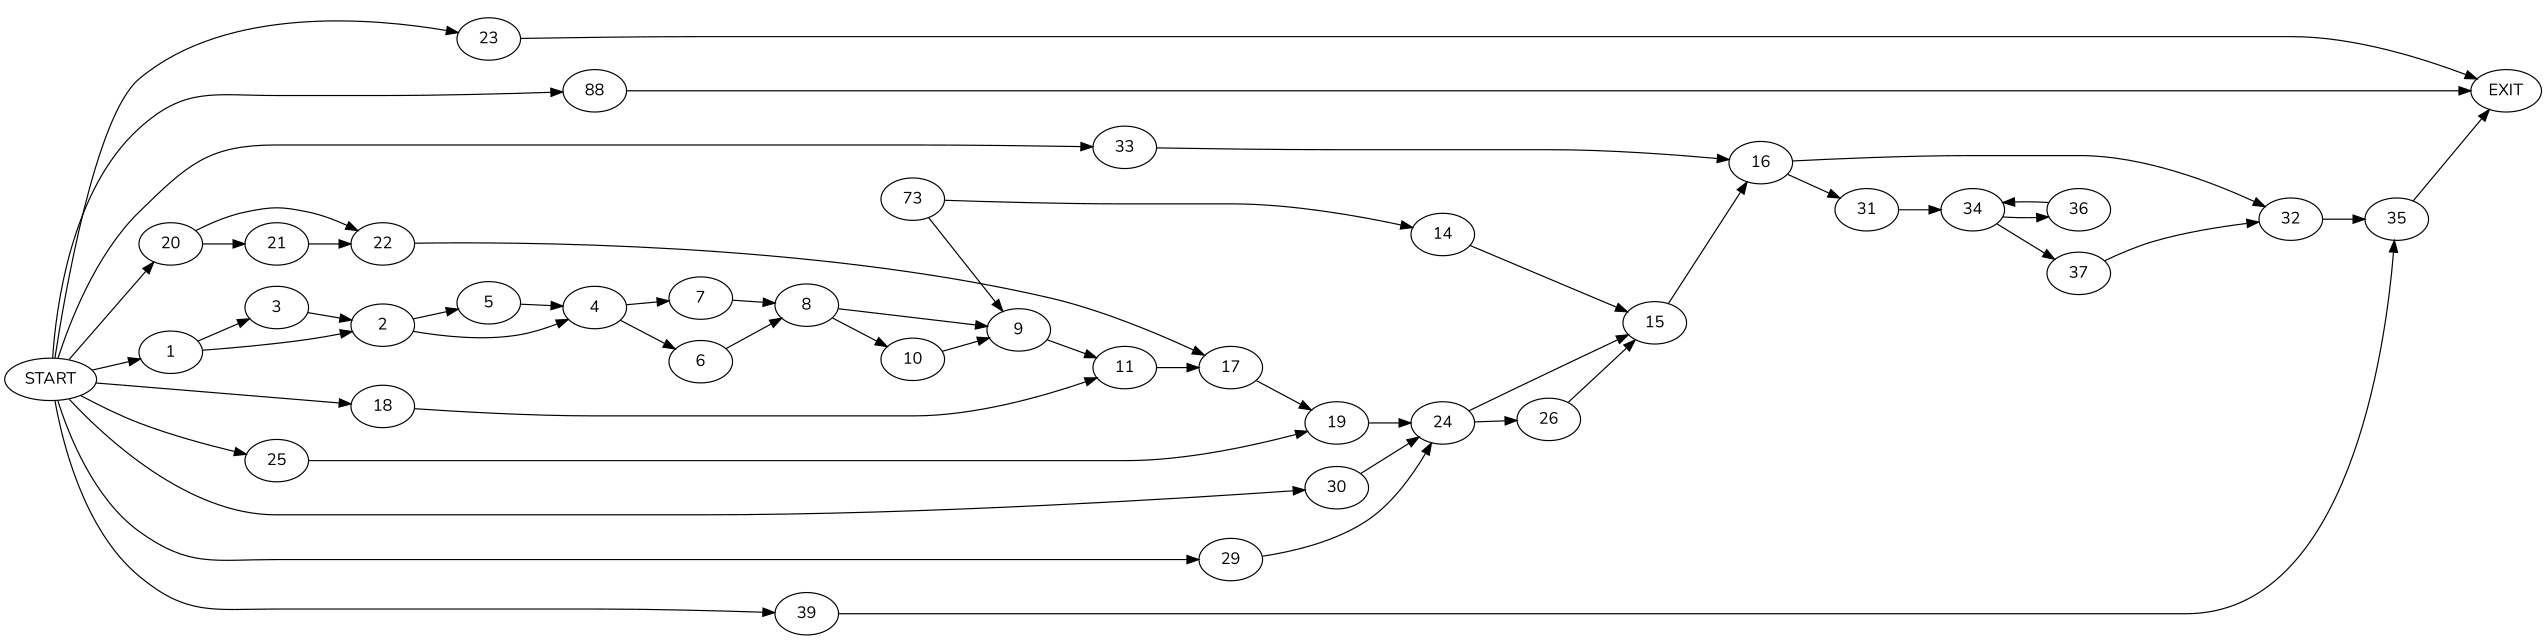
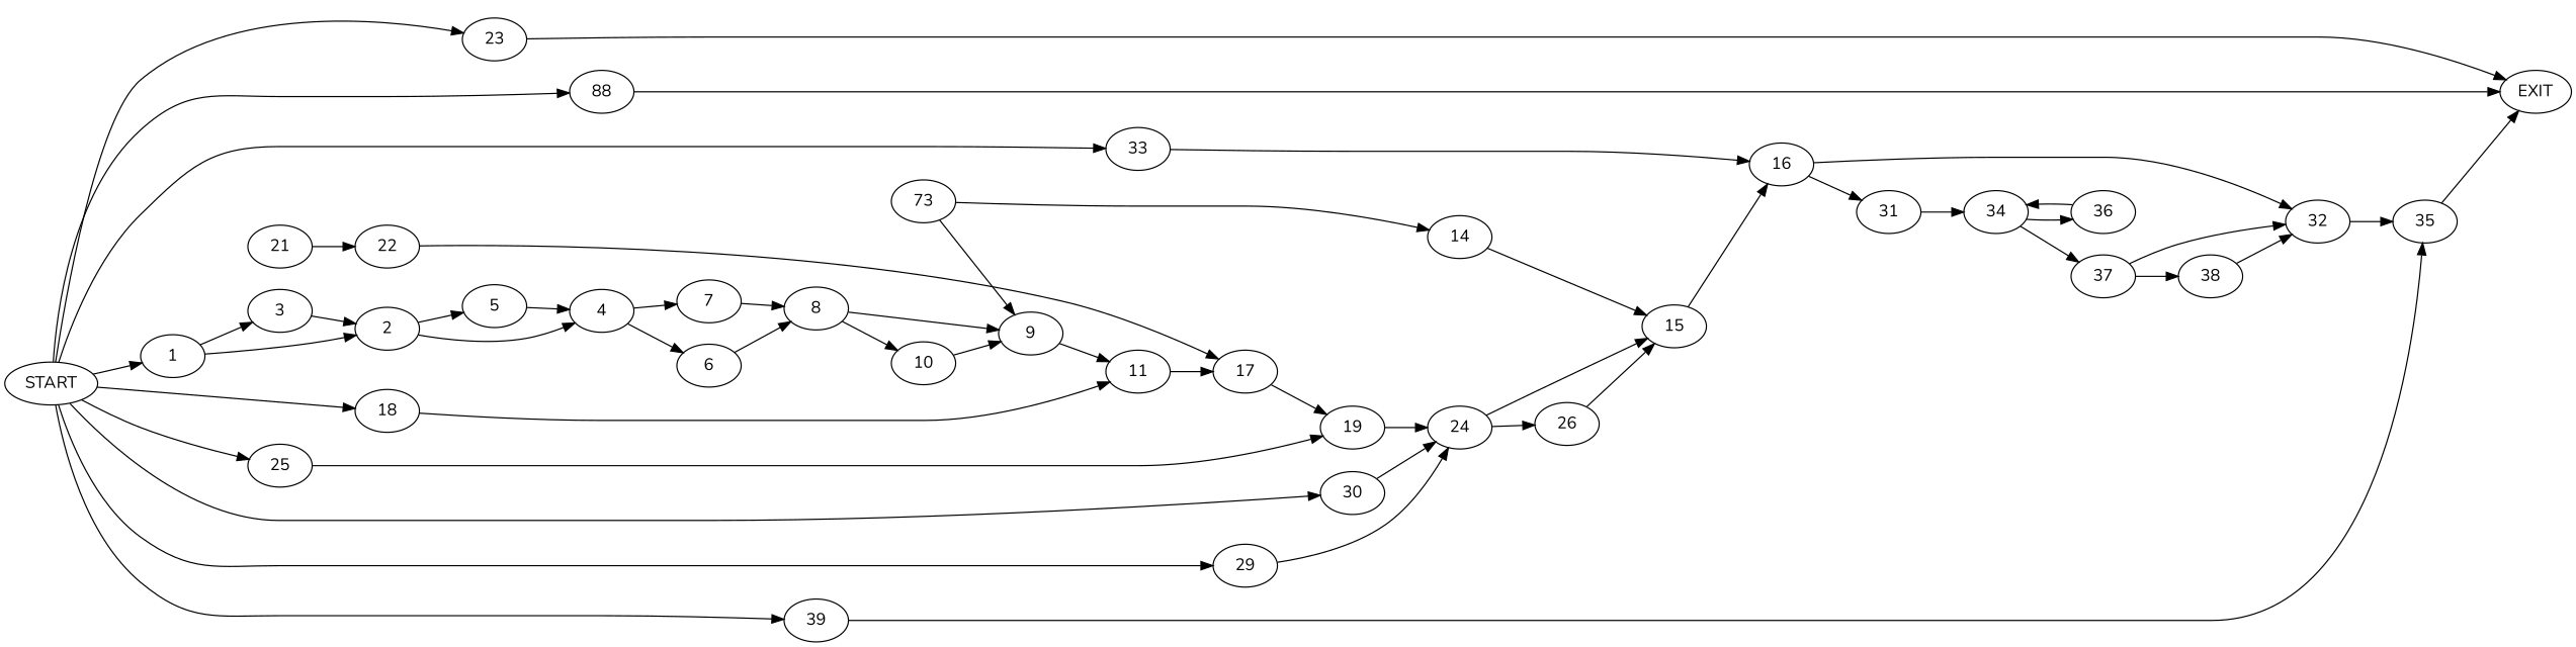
  digraph {
    fontname=Nunito
    rankdir=LR
    node [fontname=Nunito]
    edge [fontname=Nunito]
    n1 [label=START]
    1
    18
-   20
    23
    25
    n7 [label=88]
    29
    30
    33
    39
    2
    3
    11
    21
    22
    n17 [label=EXIT]
    19
    24
    16
    35
    4
    5
    6
    7
    8
    9
    10
    17
    n30 [label=73]
    14
    15
    31
    32
    34
    26
    36
    37
+   38
    n1 -> 1
    n1 -> 18
-   n1 -> 20
    n1 -> 23
    n1 -> 25
    n1 -> n7
    n1 -> 29
    n1 -> 30
    n1 -> 33
    n1 -> 39
    1 -> 2
    1 -> 3
    18 -> 11
-   20 -> 21
-   20 -> 22
    23 -> n17
    25 -> 19
    n7 -> n17
    29 -> 24
    30 -> 24
    33 -> 16
    39 -> 35
    2 -> 4
    2 -> 5
    3 -> 2
    11 -> 17
    21 -> 22
    22 -> 17
    19 -> 24
    24 -> 15
    24 -> 26
    16 -> 31
    16 -> 32
    35 -> n17
    4 -> 6
    4 -> 7
    5 -> 4
    6 -> 8
    7 -> 8
    8 -> 9
    8 -> 10
    9 -> 11
    10 -> 9
    17 -> 19
    n30 -> 9
    n30 -> 14
    14 -> 15
    15 -> 16
    31 -> 34
    32 -> 35
    34 -> 36
    34 -> 37
    26 -> 15
    36 -> 34
    37 -> 32
+   37 -> 38
+   38 -> 32
  }
